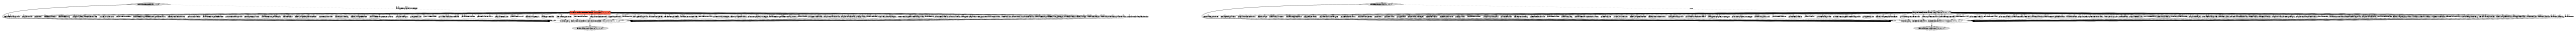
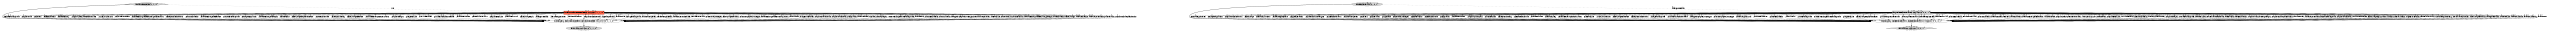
  digraph {
    node [fillcolor=lightgray shape=ellipse style=filled]
    edge [style=solid]
    n1 [fillcolor=white label="doSetProperty(\"tombstonesOnDelete\",tombstonesOnDelete)@@@274@@@['1', '1', '0']"]
    n2 [label="return this@@@275@@@['1', '1', '0']"]
    n3 [fillcolor=white label="doSetProperty(\"xminFetchIntervalMs\",xminFetchIntervalMs)@@@350@@@['0', '0', '1']"]
-   n4 [label="return this@@@351@@@['0', '0', '1']"]
-   n5 [label="xminFetchIntervalMs['0', '0', '1']" shape=diamond]
+   n4 [label="return this@@@351@@@['0', '0', '1']" shape=diamond]
+   n5 [label="xminFetchIntervalMs['0', '0', '1']"]
    n6 [label="long xminFetchIntervalMs@@@349@@@['0', '0', '1']" shape=box]
    n7 [label="tombstonesOnDelete['0', '1', '0']" shape=diamond]
    n8 [fillcolor=tomato label="boolean tombstonesOnDelete@@@273@@@['1', '1', '0']" shape=box]
    n1 -> n2 [style=bold]
    n3 -> n4 [style=bold]
    n5 -> n3 [style=bold]
-   n5 -> n6 [label=true style=dotted]
+   n5 -> n6 [label=tableIgnoreBuiltin style=dotted]
    n6 -> n3 [label=internalKeyConverter]
    n6 -> n3 [label=messageKeyColumns]
    n6 -> n3 [label=snapshotLockTimeoutMs]
    n6 -> n3 [label=offsetStorage]
    n6 -> n3 [label=databaseSslrootcert]
    n6 -> n3 [label=databaseTcpkeepalive]
    n6 -> n3 [label=skippedOperations]
    n6 -> n3 [label=includeUnknownDatatypes]
    n6 -> n3 [label=xminFetchIntervalMs]
    n6 -> n3 [label=additionalProperties]
    n6 -> n3 [label=converters]
    n6 -> n3 [label=pollIntervalMs]
    n6 -> n3 [label=pluginName]
    n6 -> n3 [label=maxQueueSizeInBytes]
    n6 -> n3 [label=schemaBlacklist]
    n6 -> n3 [label=timePrecisionMode]
    n6 -> n3 [label=configuration]
    n6 -> n3 [label=databaseHostname]
    n6 -> n3 [label=snapshotCustomClass]
    n6 -> n3 [label=columnBlacklist]
    n6 -> n3 [label=offsetCommitPolicy]
    n6 -> n3 [label=schemaRefreshMode]
    n6 -> n3 [label=databaseDbname]
    n6 -> n3 [label=databaseSslkey]
    n6 -> n3 [label=retriableRestartConnectorWaitMs]
    n6 -> n3 [label=maxBatchSize]
    n6 -> n3 [label=sourceStructVersion]
    n6 -> n3 [label=offsetStorageFileName]
    n6 -> n3 [label=offsetCommitTimeoutMs]
    n6 -> n3 [label=binaryHandlingMode]
    n6 -> n3 [label=provideTransactionMetadata]
    n6 -> n3 [label=datatypePropagateSourceType]
    n6 -> n3 [label=columnPropagateSourceType]
    n6 -> n3 [label=databaseSslpassword]
    n6 -> n3 [label=sanitizeFieldNames]
    n6 -> n3 [label=schemaExcludeList]
    n6 -> n3 [label=tableWhitelist]
    n6 -> n3 [label=hstoreHandlingMode]
    n6 -> n3 [label=eventProcessingFailureHandlingMode]
    n6 -> n3 [label=queryFetchSize]
    n6 -> n3 [label=offsetStorageReplicationFactor]
    n6 -> n3 [label=publicationAutocreateMode]
    n6 -> n3 [label=statusUpdateIntervalMs]
    n6 -> n3 [label=heartbeatTopicsPrefix]
    n6 -> n3 [label=databasePassword]
    n6 -> n3 [label=columnExcludeList]
    n6 -> n3 [label=heartbeatIntervalMs]
    n6 -> n3 [label=columnIncludeList]
    n6 -> n3 [label=databaseInitialStatements]
    n6 -> n3 [label=tableIncludeList]
    n6 -> n3 [label=databaseHistoryFileFilename]
    n6 -> n3 [label=publicationName]
    n6 -> n3 [label=snapshotSelectStatementOverrides]
    n6 -> n3 [label=slotDropOnStop]
    n6 -> n3 [label=slotStreamParams]
    n6 -> n3 [label=snapshotFetchSize]
    n6 -> n3 [label=autowiredEnabled]
    n6 -> n3 [label=schemaIncludeList]
    n6 -> n3 [label=slotName]
    n6 -> n3 [label=databaseUser]
    n6 -> n3 [label=snapshotDelayMs]
    n6 -> n3 [label=intervalHandlingMode]
    n6 -> n3 [label=databaseSslcert]
    n6 -> n3 [label=toastedValuePlaceholder]
    n6 -> n3 [label=tableBlacklist]
    n6 -> n3 [label=tableExcludeList]
    n6 -> n3 [label=snapshotMode]
    n6 -> n3 [label=slotRetryDelayMs]
    n6 -> n3 [label=snapshotIncludeCollectionList]
    n6 -> n3 [label=slotMaxRetries]
    n6 -> n3 [label=databaseServerName]
    n6 -> n3 [label=decimalHandlingMode]
    n6 -> n3 [label=snapshotMaxThreads]
    n6 -> n3 [label=tombstonesOnDelete]
    n6 -> n3 [label=offsetStorageTopic]
    n6 -> n3 [label=columnWhitelist]
    n6 -> n3 [label=schemaWhitelist]
    n6 -> n3 [label=bridgeErrorHandler]
    n6 -> n3 [label=offsetFlushIntervalMs]
    n6 -> n3 [label=heartbeatActionQuery]
    n6 -> n3 [label=internalValueConverter]
    n6 -> n3 [label=offsetStoragePartitions]
    n6 -> n3 [label=tableIgnoreBuiltin]
    n6 -> n3 [label=maxQueueSize]
    n6 -> n3 [label=databaseSslmode]
    n6 -> n3 [label=databaseSslfactory]
    n6 -> n3 [label=databasePort]
    n7 -> n1 [style=bold]
-   n7 -> n8 [label=datatypePropagateSourceType style=dotted]
+   n7 -> n8 [label=true style=dotted]
    n8 -> n1 [label=decimalHandlingMode]
    n8 -> n1 [label=snapshotMode]
    n8 -> n1 [label=converters]
    n8 -> n1 [label=tableExcludeList]
    n8 -> n1 [label=databaseHistory]
    n8 -> n1 [label=snapshotSelectStatementOverrides]
    n8 -> n1 [label=sourceStructVersion]
    n8 -> n1 [label=tombstonesOnDelete]
    n8 -> n1 [label=databaseHistoryKafkaRecoveryPollIntervalMs]
    n8 -> n1 [label=offsetCommitTimeoutMs]
    n8 -> n1 [label=columnIncludeList]
    n8 -> n1 [label=databaseHistoryFileFilename]
    n8 -> n1 [label=sourceTimestampMode]
    n8 -> n1 [label=messageKeyColumns]
    n8 -> n1 [label=databaseHistoryKafkaTopic]
    n8 -> n1 [label=tableBlacklist]
    n8 -> n1 [label=offsetStorageReplicationFactor]
    n8 -> n1 [label=timePrecisionMode]
    n8 -> n1 [label=offsetCommitPolicy]
    n8 -> n1 [label=offsetStorageFileName]
    n8 -> n1 [label=retriableRestartConnectorWaitMs]
    n8 -> n1 [label=snapshotDelayMs]
    n8 -> n1 [label=queryFetchSize]
    n8 -> n1 [label=autowiredEnabled]
    n8 -> n1 [label=provideTransactionMetadata]
    n8 -> n1 [label=databaseHostname]
    n8 -> n1 [label=offsetFlushIntervalMs]
    n8 -> n1 [label=snapshotFetchSize]
    n8 -> n1 [label=databasePassword]
    n8 -> n1 [label=offsetStorageTopic]
    n8 -> n1 [label=tableIgnoreBuiltin]
    n8 -> n1 [label=internalKeyConverter]
    n8 -> n1 [label=sanitizeFieldNames]
    n8 -> n1 [label=snapshotLockTimeoutMs]
    n8 -> n1 [label=skippedOperations]
    n8 -> n1 [label=databaseUser]
    n8 -> n1 [label=binaryHandlingMode]
    n8 -> n1 [label=additionalProperties]
    n8 -> n1 [label=heartbeatTopicsPrefix]
    n8 -> n1 [label=databaseServerTimezone]
    n8 -> n1 [label=heartbeatIntervalMs]
    n8 -> n1 [label=maxQueueSizeInBytes]
    n8 -> n1 [label=offsetStoragePartitions]
    n8 -> n1 [label=columnPropagateSourceType]
    n8 -> n1 [label=databaseHistoryKafkaBootstrapServers]
    n8 -> n1 [label=tableWhitelist]
    n8 -> n1 [label=bridgeErrorHandler]
    n8 -> n1 [label=snapshotIsolationMode]
    n8 -> n1 [label=snapshotMaxThreads]
    n8 -> n1 [label=configuration]
    n8 -> n1 [label=databaseDbname]
    n8 -> n1 [label=includeSchemaChanges]
    n8 -> n1 [label=eventProcessingFailureHandlingMode]
    n8 -> n1 [label=databasePort]
    n8 -> n1 [label=columnExcludeList]
    n8 -> n1 [label=columnWhitelist]
    n8 -> n1 [label=datatypePropagateSourceType]
    n8 -> n1 [label=internalValueConverter]
    n8 -> n1 [label=maxBatchSize]
    n8 -> n1 [label=maxQueueSize]
    n8 -> n1 [label=columnBlacklist]
    n8 -> n1 [label=databaseHistoryKafkaRecoveryAttempts]
    n8 -> n1 [label=tableIncludeList]
    n8 -> n1 [label=offsetStorage]
    n8 -> n1 [label=databaseInstance]
    n8 -> n1 [label=databaseServerName]
    n8 -> n1 [label=pollIntervalMs]
    n8 -> n1 [label=snapshotIncludeCollectionList]
  }
